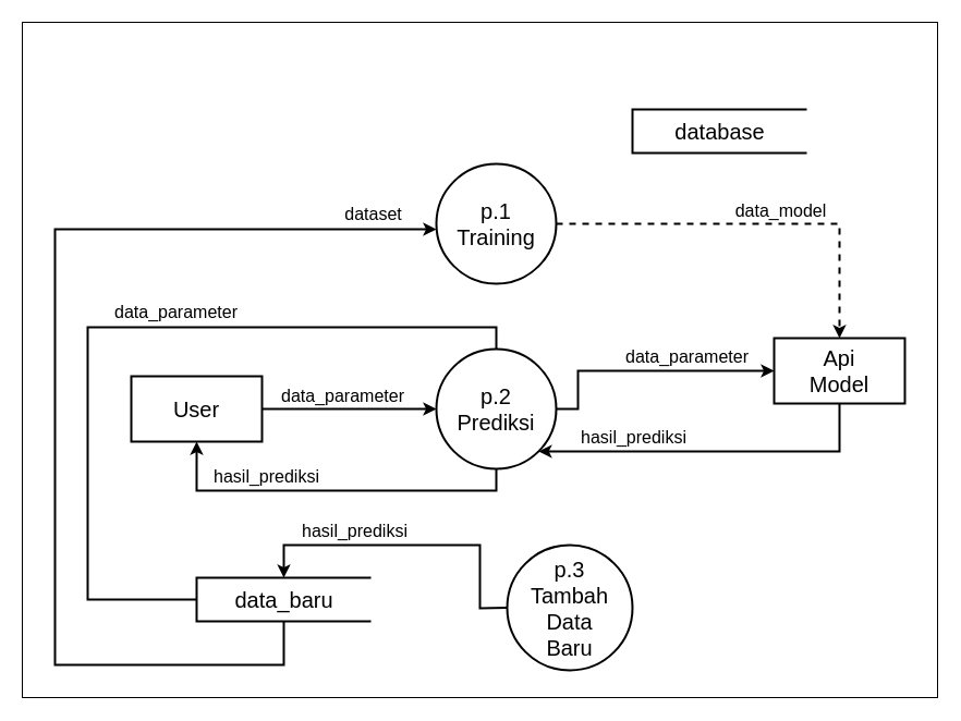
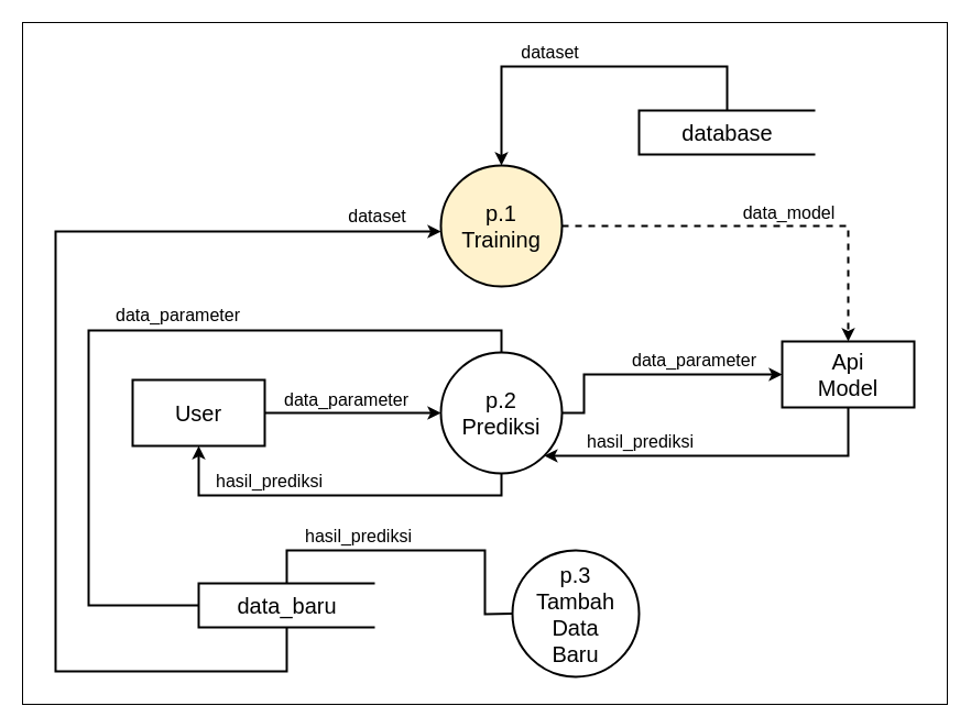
  <mxCell id="0" />
  <mxCell id="1" parent="0" />
  <mxCell id="2" value="" style="group" vertex="1" connectable="0" parent="1"><mxGeometry x="20" y="20" width="840" height="620" as="geometry" /></mxCell>
  <mxCell id="3" value="" style="rounded=0;whiteSpace=wrap;html=1;labelBackgroundColor=none;strokeWidth=1;verticalAlign=bottom;" vertex="1" parent="2"><mxGeometry width="840" height="620" as="geometry" /></mxCell>
  <mxCell id="4" value="&lt;font style=&quot;font-size: 20px&quot;&gt;p.2&lt;br&gt;Prediksi&lt;br&gt;&lt;/font&gt;" style="ellipse;whiteSpace=wrap;html=1;aspect=fixed;strokeWidth=2;" parent="2" vertex="1"><mxGeometry x="380" y="300" width="110" height="110" as="geometry" /></mxCell>
  <mxCell id="5" value="&lt;font style=&quot;font-size: 20px&quot;&gt;p.3&lt;br&gt;Tambah&lt;br&gt;Data&lt;br&gt;Baru&lt;br&gt;&lt;/font&gt;" style="ellipse;whiteSpace=wrap;html=1;aspect=fixed;strokeWidth=2;" parent="2" vertex="1"><mxGeometry x="445" y="480" width="115" height="115" as="geometry" /></mxCell>
  <mxCell id="6" value="&lt;font style=&quot;font-size: 20px&quot;&gt;User&lt;/font&gt;" style="rounded=0;whiteSpace=wrap;html=1;strokeWidth=2;" vertex="1" parent="2"><mxGeometry x="100" y="325" width="120" height="60" as="geometry" /></mxCell>
  <mxCell id="7" value="&lt;font style=&quot;font-size: 20px&quot;&gt;Api&lt;br&gt;Model&lt;br&gt;&lt;/font&gt;" style="rounded=0;whiteSpace=wrap;html=1;strokeWidth=2;" vertex="1" parent="2"><mxGeometry x="690" y="290" width="120" height="60" as="geometry" /></mxCell>
  <mxCell id="8" value="&lt;font style=&quot;font-size: 20px&quot;&gt;data_baru&lt;/font&gt;" style="strokeWidth=2;html=1;shape=mxgraph.flowchart.annotation_1;align=center;pointerEvents=1;" vertex="1" parent="2"><mxGeometry x="160" y="510" width="160" height="40" as="geometry" /></mxCell>
  <mxCell id="9" value="&lt;font style=&quot;font-size: 20px&quot;&gt;database&lt;/font&gt;" style="strokeWidth=2;html=1;shape=mxgraph.flowchart.annotation_1;align=center;pointerEvents=1;" vertex="1" parent="2"><mxGeometry x="560" y="80" width="160" height="40" as="geometry" /></mxCell>
- <mxCell id="10" value="&lt;font style=&quot;font-size: 20px&quot;&gt;p.1&lt;br&gt;Training&lt;br&gt;&lt;/font&gt;" style="ellipse;whiteSpace=wrap;html=1;aspect=fixed;strokeWidth=2;" vertex="1" parent="2"><mxGeometry x="380" y="130" width="110" height="110" as="geometry" /></mxCell>
+ <mxCell id="10" value="&lt;font style=&quot;font-size: 20px&quot;&gt;p.1&lt;br&gt;Training&lt;br&gt;&lt;/font&gt;" style="ellipse;whiteSpace=wrap;html=1;aspect=fixed;strokeWidth=2;fillColor=#fff2cc;" vertex="1" parent="2"><mxGeometry x="380" y="130" width="110" height="110" as="geometry" /></mxCell>
+ <mxCell id="11" value="" style="endArrow=classic;html=1;strokeWidth=2;exitX=0.5;exitY=0;exitDx=0;exitDy=0;exitPerimeter=0;entryX=0.5;entryY=0;entryDx=0;entryDy=0;rounded=0;" edge="1" parent="2" source="9" target="10"><mxGeometry width="50" height="50" relative="1" as="geometry"><mxPoint x="580" y="270" as="sourcePoint" /><mxPoint x="630" y="220" as="targetPoint" /><Array as="points"><mxPoint x="640" y="40" /><mxPoint x="435" y="40" /></Array></mxGeometry></mxCell>
+ <mxCell id="12" value="&lt;font style=&quot;font-size: 16px&quot;&gt;dataset&lt;/font&gt;" style="edgeLabel;html=1;align=center;verticalAlign=bottom;resizable=0;points=[];labelBackgroundColor=none;" vertex="1" connectable="0" parent="11"><mxGeometry x="0.105" y="-1" relative="1" as="geometry"><mxPoint x="-17" y="-1" as="offset" /></mxGeometry></mxCell>
  <mxCell id="13" value="" style="endArrow=classic;html=1;strokeWidth=2;exitX=1;exitY=0.5;exitDx=0;exitDy=0;entryX=0.5;entryY=0;entryDx=0;entryDy=0;rounded=0;dashed=1;" edge="1" parent="2" source="10" target="7"><mxGeometry width="50" height="50" relative="1" as="geometry"><mxPoint x="550" y="240" as="sourcePoint" /><mxPoint x="600" y="190" as="targetPoint" /><Array as="points"><mxPoint x="750" y="185" /></Array></mxGeometry></mxCell>
  <mxCell id="14" value="&lt;font style=&quot;font-size: 16px&quot;&gt;data_model&lt;/font&gt;" style="edgeLabel;html=1;align=center;verticalAlign=bottom;resizable=0;points=[];labelBackgroundColor=none;" vertex="1" connectable="0" parent="13"><mxGeometry x="-0.457" y="2" relative="1" as="geometry"><mxPoint x="106" y="1" as="offset" /></mxGeometry></mxCell>
  <mxCell id="15" value="" style="endArrow=classic;html=1;strokeWidth=2;exitX=1;exitY=0.5;exitDx=0;exitDy=0;entryX=0;entryY=0.5;entryDx=0;entryDy=0;" edge="1" parent="2" source="6" target="4"><mxGeometry width="50" height="50" relative="1" as="geometry"><mxPoint x="210" y="420" as="sourcePoint" /><mxPoint x="260" y="370" as="targetPoint" /></mxGeometry></mxCell>
  <mxCell id="16" value="&lt;font style=&quot;font-size: 16px&quot;&gt;data_parameter&lt;/font&gt;" style="edgeLabel;html=1;align=center;verticalAlign=bottom;resizable=0;points=[];labelBackgroundColor=none;" vertex="1" connectable="0" parent="15"><mxGeometry x="-0.588" relative="1" as="geometry"><mxPoint x="40" y="-1" as="offset" /></mxGeometry></mxCell>
  <mxCell id="17" value="" style="endArrow=classic;html=1;strokeWidth=2;exitX=1;exitY=0.5;exitDx=0;exitDy=0;entryX=0;entryY=0.5;entryDx=0;entryDy=0;rounded=0;" edge="1" parent="2" source="4" target="7"><mxGeometry width="50" height="50" relative="1" as="geometry"><mxPoint x="320" y="390" as="sourcePoint" /><mxPoint x="370" y="340" as="targetPoint" /><Array as="points"><mxPoint x="510" y="355" /><mxPoint x="510" y="320" /></Array></mxGeometry></mxCell>
  <mxCell id="18" value="&lt;font style=&quot;font-size: 16px&quot;&gt;data_parameter&lt;/font&gt;" style="edgeLabel;html=1;align=center;verticalAlign=bottom;resizable=0;points=[];labelBackgroundColor=none;" vertex="1" connectable="0" parent="17"><mxGeometry x="-0.599" y="1" relative="1" as="geometry"><mxPoint x="100" y="-10" as="offset" /></mxGeometry></mxCell>
  <mxCell id="19" value="" style="endArrow=classic;html=1;strokeWidth=2;exitX=0.5;exitY=1;exitDx=0;exitDy=0;entryX=0.5;entryY=1;entryDx=0;entryDy=0;rounded=0;" edge="1" parent="2" source="4" target="6"><mxGeometry width="50" height="50" relative="1" as="geometry"><mxPoint x="380" y="380" as="sourcePoint" /><mxPoint x="430" y="330" as="targetPoint" /><Array as="points"><mxPoint x="435" y="430" /><mxPoint x="160" y="430" /></Array></mxGeometry></mxCell>
  <mxCell id="20" value="&lt;font style=&quot;font-size: 16px&quot;&gt;hasil_prediksi&lt;/font&gt;" style="edgeLabel;html=1;align=center;verticalAlign=bottom;resizable=0;points=[];labelBackgroundColor=none;" vertex="1" connectable="0" parent="19"><mxGeometry x="0.167" y="1" relative="1" as="geometry"><mxPoint x="-34" y="-3" as="offset" /></mxGeometry></mxCell>
  <mxCell id="21" value="" style="endArrow=classic;html=1;strokeWidth=2;exitX=0.5;exitY=1;exitDx=0;exitDy=0;entryX=1;entryY=1;entryDx=0;entryDy=0;rounded=0;" edge="1" parent="2" source="7" target="4"><mxGeometry width="50" height="50" relative="1" as="geometry"><mxPoint x="400" y="410" as="sourcePoint" /><mxPoint x="450" y="360" as="targetPoint" /><Array as="points"><mxPoint x="750" y="394" /></Array></mxGeometry></mxCell>
  <mxCell id="22" value="&lt;font style=&quot;font-size: 16px&quot;&gt;hasil_prediksi&lt;/font&gt;" style="edgeLabel;html=1;align=center;verticalAlign=bottom;resizable=0;points=[];labelBackgroundColor=none;" vertex="1" connectable="0" parent="21"><mxGeometry x="0.338" y="-1" relative="1" as="geometry"><mxPoint x="-20" y="-1" as="offset" /></mxGeometry></mxCell>
- <mxCell id="23" value="" style="endArrow=classic;html=1;strokeWidth=2;exitX=0;exitY=0.5;exitDx=0;exitDy=0;entryX=0.5;entryY=0;entryDx=0;entryDy=0;entryPerimeter=0;rounded=0;" edge="1" parent="2" source="5" target="8"><mxGeometry width="50" height="50" relative="1" as="geometry"><mxPoint x="440" y="510" as="sourcePoint" /><mxPoint x="490" y="460" as="targetPoint" /><Array as="points"><mxPoint x="420" y="538" /><mxPoint x="420" y="480" /><mxPoint x="240" y="480" /></Array></mxGeometry></mxCell>
+ <mxCell id="23" value="" style="endArrow=none;html=1;strokeWidth=2;exitX=0;exitY=0.5;exitDx=0;exitDy=0;entryX=0.5;entryY=0;entryDx=0;entryDy=0;entryPerimeter=0;rounded=0;" edge="1" parent="2" source="5" target="8"><mxGeometry width="50" height="50" relative="1" as="geometry"><mxPoint x="440" y="510" as="sourcePoint" /><mxPoint x="490" y="460" as="targetPoint" /><Array as="points"><mxPoint x="420" y="538" /><mxPoint x="420" y="480" /><mxPoint x="240" y="480" /></Array></mxGeometry></mxCell>
  <mxCell id="24" value="&lt;font style=&quot;font-size: 16px&quot;&gt;hasil_prediksi&lt;/font&gt;" style="edgeLabel;html=1;align=center;verticalAlign=bottom;resizable=0;points=[];labelBackgroundColor=none;" vertex="1" connectable="0" parent="23"><mxGeometry x="0.472" relative="1" as="geometry"><mxPoint x="17" y="-2" as="offset" /></mxGeometry></mxCell>
  <mxCell id="25" value="" style="endArrow=none;html=1;strokeWidth=2;exitX=0.5;exitY=0;exitDx=0;exitDy=0;entryX=0;entryY=0.5;entryDx=0;entryDy=0;entryPerimeter=0;rounded=0;" edge="1" parent="2" source="4" target="8"><mxGeometry width="50" height="50" relative="1" as="geometry"><mxPoint x="330" y="380" as="sourcePoint" /><mxPoint x="380" y="330" as="targetPoint" /><Array as="points"><mxPoint x="435" y="280" /><mxPoint x="60" y="280" /><mxPoint x="60" y="530" /></Array></mxGeometry></mxCell>
  <mxCell id="26" value="&lt;font style=&quot;font-size: 16px&quot;&gt;data_parameter&lt;/font&gt;" style="edgeLabel;html=1;align=center;verticalAlign=bottom;resizable=0;points=[];" vertex="1" connectable="0" parent="25"><mxGeometry x="-0.529" y="-2" relative="1" as="geometry"><mxPoint x="-140" y="-1" as="offset" /></mxGeometry></mxCell>
  <mxCell id="27" value="" style="endArrow=classic;html=1;strokeWidth=2;exitX=0.5;exitY=1;exitDx=0;exitDy=0;exitPerimeter=0;rounded=0;" edge="1" parent="2" source="8"><mxGeometry width="50" height="50" relative="1" as="geometry"><mxPoint x="330" y="380" as="sourcePoint" /><mxPoint x="380" y="190" as="targetPoint" /><Array as="points"><mxPoint x="240" y="590" /><mxPoint x="30" y="590" /><mxPoint x="30" y="190" /></Array></mxGeometry></mxCell>
  <mxCell id="28" value="&lt;font style=&quot;font-size: 16px&quot;&gt;dataset&lt;/font&gt;" style="edgeLabel;html=1;align=center;verticalAlign=bottom;resizable=0;points=[];labelBackgroundColor=none;" vertex="1" connectable="0" parent="27"><mxGeometry x="0.8" y="-1" relative="1" as="geometry"><mxPoint x="41" y="-4" as="offset" /></mxGeometry></mxCell>
